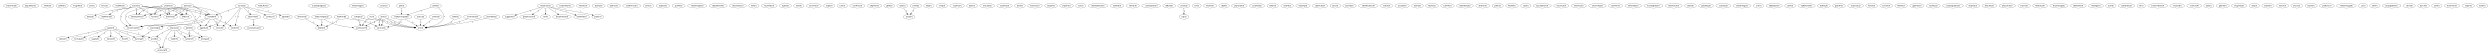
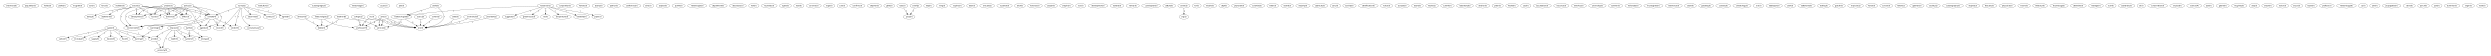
  digraph {
    fontname=Inter
    node [fontname=Inter]
    edge [fontname=Inter]
    n1 [label="sherwood(1)"]
    n2 [label="population(1)"]
    n3 [label="florida(1)"]
    n4 [label="pielke(1)"]
    n5 [label="mcgrath(1)"]
    n6 [label="boe(1)"]
    n7 [label="force(1)"]
    n8 [label="institute(5)"]
    n9 [label="agree(1)"]
    n10 [label="increase(1)"]
    n11 [label="supply(1)"]
    n12 [label="dioxide(1)"]
    n13 [label="food(1)"]
    n14 [label="carbon(1)"]
    n15 [label="world(2)"]
    n16 [label="burning(1)"]
    n17 [label="economy(1)"]
    n18 [label="institution(1)"]
    n19 [label="oceanograghy(1)"]
    n20 [label="meteorolgy(1)"]
    n21 [label="cause(1)"]
    n22 [label="bacon(2)"]
    n23 [label="being(1)"]
    n24 [label="statement(1)"]
    n25 [label="house(1)"]
    n26 [label="believe(3)"]
    n27 [label="climate(4)"]
    n28 [label="atmosphere(1)"]
    n29 [label="environment(1)"]
    n30 [label="effect(1)"]
    n31 [label="agenda(1)"]
    n32 [label="predict(1)"]
    n33 [label="record(1)"]
    n34 [label="warming(3)"]
    n35 [label="director(6)"]
    n36 [label="bedke(1)"]
    n37 [label="yale(1)"]
    n38 [label="corporation(1)"]
    n39 [label="follows(1)"]
    n40 [label="assoc(3)"]
    n41 [label="test(1)"]
    n42 [label="aubrey(1)"]
    n43 [label="patrick(1)"]
    n44 [label="conference(1)"]
    n45 [label="phd(3)"]
    n46 [label="professor(11)"]
    n47 [label="service(4)"]
    n48 [label="aims(1)"]
    n49 [label="subject(1)"]
    n50 [label="growth(1)"]
    n51 [label="meterologist(1)"]
    n52 [label="department(1)"]
    n53 [label="decreases(1)"]
    n54 [label="hole(1)"]
    n55 [label="reylnolds(1)"]
    n56 [label="meteoroligist(2)"]
    n57 [label="sigma(1)"]
    n58 [label="read(1)"]
    n59 [label="inc(1)"]
    n60 [label="convene(1)"]
    n61 [label="roger(1)"]
    n62 [label="care(1)"]
    n63 [label="confirms(1)"]
    n64 [label="stephen(1)"]
    n65 [label="gillet(1)"]
    n66 [label="noaa(1)"]
    n67 [label="group(1)"]
    n68 [label="leep(1)"]
    n69 [label="living(1)"]
    n70 [label="requires(1)"]
    n71 [label="dean(1)"]
    n72 [label="forecast(2)"]
    n73 [label="sussman(1)"]
    n74 [label="elliot(1)"]
    n75 [label="impose(2)"]
    n76 [label="system(1)"]
    n77 [label="health(1)"]
    n78 [label="energy(2)"]
    n79 [label="weather(6)"]
    n80 [label="terrance(1)"]
    n81 [label="joesph(1)"]
    n82 [label="shapiro(1)"]
    n83 [label="vice(1)"]
    n84 [label="development(1)"]
    n85 [label="college(2)"]
    n86 [label="edward(1)"]
    n87 [label="center(6)"]
    n88 [label="melvyn(1)"]
    n89 [label="cunningham(1)"]
    n90 [label="dakota(1)"]
    n91 [label="cellar(3)"]
    n92 [label="org(2)"]
    n93 [label="lev(1)"]
    n94 [label="missile(1)"]
    n95 [label="dept(1)"]
    n96 [label="policy(3)"]
    n97 [label="plymouth(1)"]
    n98 [label="scientist(3)"]
    n99 [label="chief(2)"]
    n100 [label="water(1)"]
    n101 [label="robert(3)"]
    n102 [label="majority(1)"]
    n103 [label="zabrecky(1)"]
    n104 [label="jerry(1)"]
    n105 [label="activity(1)"]
    n106 [label="identification(1)"]
    n107 [label="notice(1)"]
    n108 [label="sunspot(1)"]
    n109 [label="board(1)"]
    n110 [label="techie(2)"]
    n111 [label="summit(1)"]
    n112 [label="laboratory(6)"]
    n113 [label="division(1)"]
    n114 [label="peter(1)"]
    n115 [label="fiedler(1)"]
    n116 [label="david(1)"]
    n117 [label="meteorologist(8)"]
    n118 [label="paul(1)"]
    n119 [label="earth(2)"]
    n120 [label="assumption(1)"]
    n121 [label="resource(1)"]
    n122 [label="emeritus(1)"]
    n123 [label="universityy(1)"]
    n124 [label="summer(1)"]
    n125 [label="reifsnyder(1)"]
    n126 [label="mcnaughton(1)"]
    n127 [label="research(12)"]
    n128 [label="suggests(1)"]
    n129 [label="greenhouse(1)"]
    n130 [label="rise(1)"]
    n131 [label="temperature(1)"]
    n132 [label="variability(1)"]
    n133 [label="paper(1)"]
    n134 [label="lawerence(1)"]
    n135 [label="beard(1)"]
    n136 [label="garstang(1)"]
    n137 [label="project(3)"]
    n138 [label="csanady(1)"]
    n139 [label="climatology(1)"]
    n140 [label="ensr(1)"]
    n141 [label="eddington(1)"]
    n142 [label="clark(1)"]
    n143 [label="oaklahoma(1)"]
    n144 [label="balling(1)"]
    n145 [label="gandin(1)"]
    n146 [label="physicist(2)"]
    n147 [label="forest(1)"]
    n148 [label="school(1)"]
    n149 [label="fellow(2)"]
    n150 [label="guttman(1)"]
    n151 [label="survey(2)"]
    n152 [label="observed(1)"]
    n153 [label="consesensus(1)"]
    n154 [label="century(1)"]
    n155 [label="agreed(1)"]
    n156 [label="society(2)"]
    n157 [label="oceanography(1)"]
    n158 [label="virginia(3)"]
    n159 [label="february(1)"]
    n160 [label="state(5)"]
    n161 [label="physsicist(1)"]
    n162 [label="moore(1)"]
    n163 [label="thiebaux(1)"]
    n164 [label="technology(3)"]
    n165 [label="detweiler(1)"]
    n166 [label="manager(1)"]
    n167 [label="rush(1)"]
    n168 [label="zabransky(1)"]
    n169 [label="university(10)"]
    n170 [label="air(1)"]
    n171 [label="conservation(1)"]
    n172 [label="physical(1)"]
    n173 [label="science(4)"]
    n174 [label="jean(1)"]
    n175 [label="gabriel(1)"]
    n176 [label="mcginley(1)"]
    n177 [label="stop(1)"]
    n178 [label="president(2)"]
    n179 [label="braum(1)"]
    n180 [label="action(1)"]
    n181 [label="bruce(1)"]
    n182 [label="hazen(1)"]
    n183 [label="profesor(1)"]
    n184 [label="meteorology(6)"]
    n185 [label="roy(1)"]
    n186 [label="john(1)"]
    n187 [label="propagation(1)"]
    n188 [label="hanna(1)"]
    n189 [label="porch(1)"]
    n190 [label="june(1)"]
    n191 [label="dominion(1)"]
    n192 [label="singer(1)"]
    n193 [label="wave(1)"]
    n9 -> n10 [label=1]
    n9 -> n11 [label=1]
    n9 -> n12 [label=1]
    n9 -> n13 [label=1]
    n9 -> n14 [label=1]
    n9 -> n15 [label=1]
    n9 -> n16 [label=1]
    n15 -> n17 [label=1]
    n22 -> n23 [label=1]
    n22 -> n24 [label=1]
    n22 -> n25 [label=1]
    n22 -> n26 [label=1]
    n22 -> n27 [label=1]
    n22 -> n28 [label=1]
    n22 -> n29 [label=1]
    n22 -> n30 [label=1]
    n27 -> n29 [label=1]
    n27 -> n31 [label=1]
    n27 -> n32 [label=3]
    n27 -> n33 [label=3]
    n27 -> n34 [label=3]
    n34 -> n16 [label=1]
    n35 -> n36 [label=1]
    n40 -> n41 [label=1]
    n45 -> n41 [label=2]
    n45 -> n41 [label=2]
    n45 -> n46 [label=3]
    n45 -> n47 [label=1]
    n45 -> n47 [label=1]
    n56 -> n36 [label=1]
    n56 -> n46 [label=1]
    n59 -> n41 [label=1]
    n59 -> n46 [label=1]
    n66 -> n67 [label=1]
    n75 -> n15 [label=1]
    n75 -> n17 [label=1]
    n75 -> n76 [label=1]
    n75 -> n77 [label=1]
    n75 -> n78 [label=1]
    n79 -> n36 [label=1]
    n79 -> n47 [label=1]
    n85 -> n41 [label=1]
    n85 -> n46 [label=1]
    n87 -> n41 [label=1]
    n91 -> n92 [label=2]
    n96 -> n25 [label=1]
    n96 -> n26 [label=1]
    n96 -> n27 [label=1]
    n96 -> n28 [label=1]
    n96 -> n29 [label=1]
    n96 -> n30 [label=1]
    n96 -> n31 [label=1]
    n99 -> n67 [label=1]
    n116 -> n41 [label=1]
    n116 -> n117 [label=1]
    n117 -> n41 [label=2]
    n117 -> n47 [label=1]
    n119 -> n76 [label=1]
    n119 -> n78 [label=1]
-   n37 -> n117 [label=1]
+   n127 -> n117 [label=1]
    n127 -> n128 [label=1]
    n127 -> n129 [label=1]
    n127 -> n130 [label=1]
    n127 -> n131 [label=1]
    n127 -> n132 [label=1]
    n127 -> n133 [label=1]
    n137 -> n25 [label=1]
    n137 -> n26 [label=1]
    n137 -> n27 [label=1]
    n137 -> n28 [label=1]
    n137 -> n29 [label=1]
    n137 -> n30 [label=1]
    n137 -> n31 [label=1]
    n151 -> n27 [label=1]
    n151 -> n32 [label=1]
    n151 -> n33 [label=1]
    n151 -> n152 [label=1]
-   n152 -> n153 [label=1]
+   n151 -> n153 [label=1]
    n151 -> n154 [label=1]
    n151 -> n155 [label=1]
    n160 -> n41 [label=1]
    n169 -> n41 [label=1]
    n178 -> n41 [label=1]
  }
